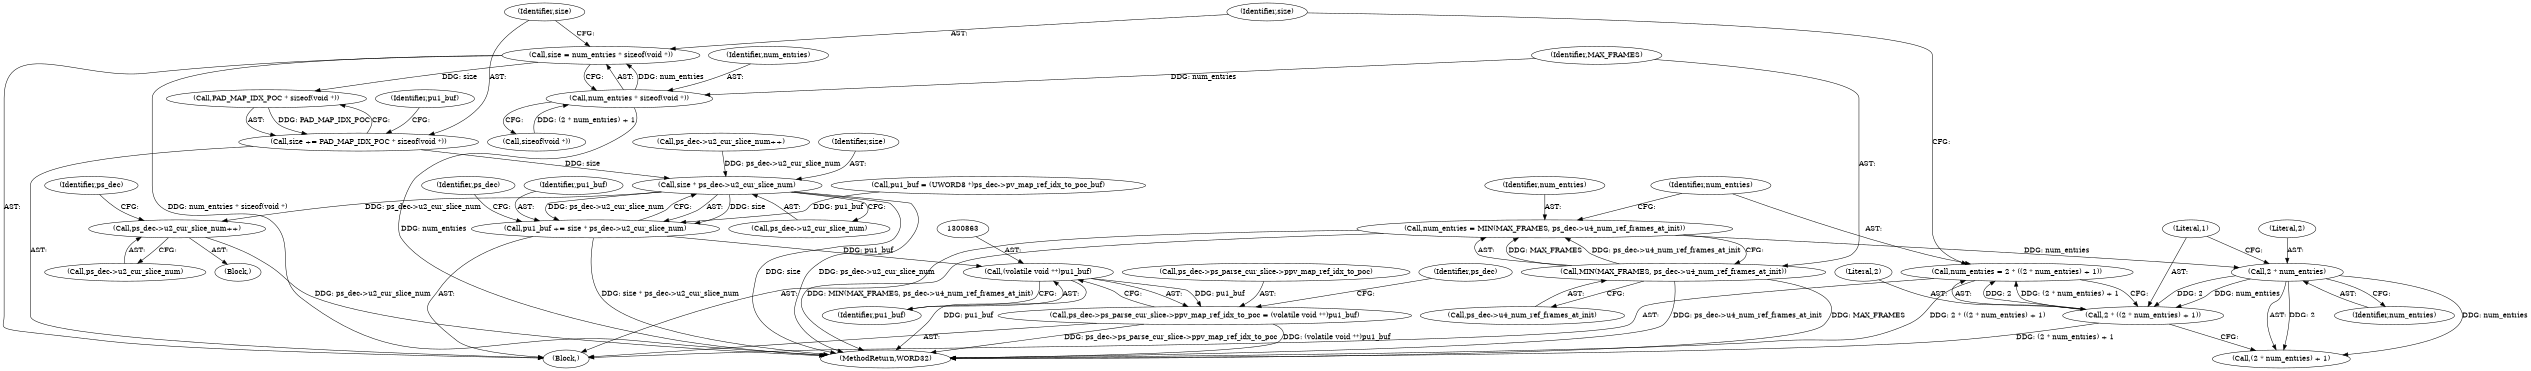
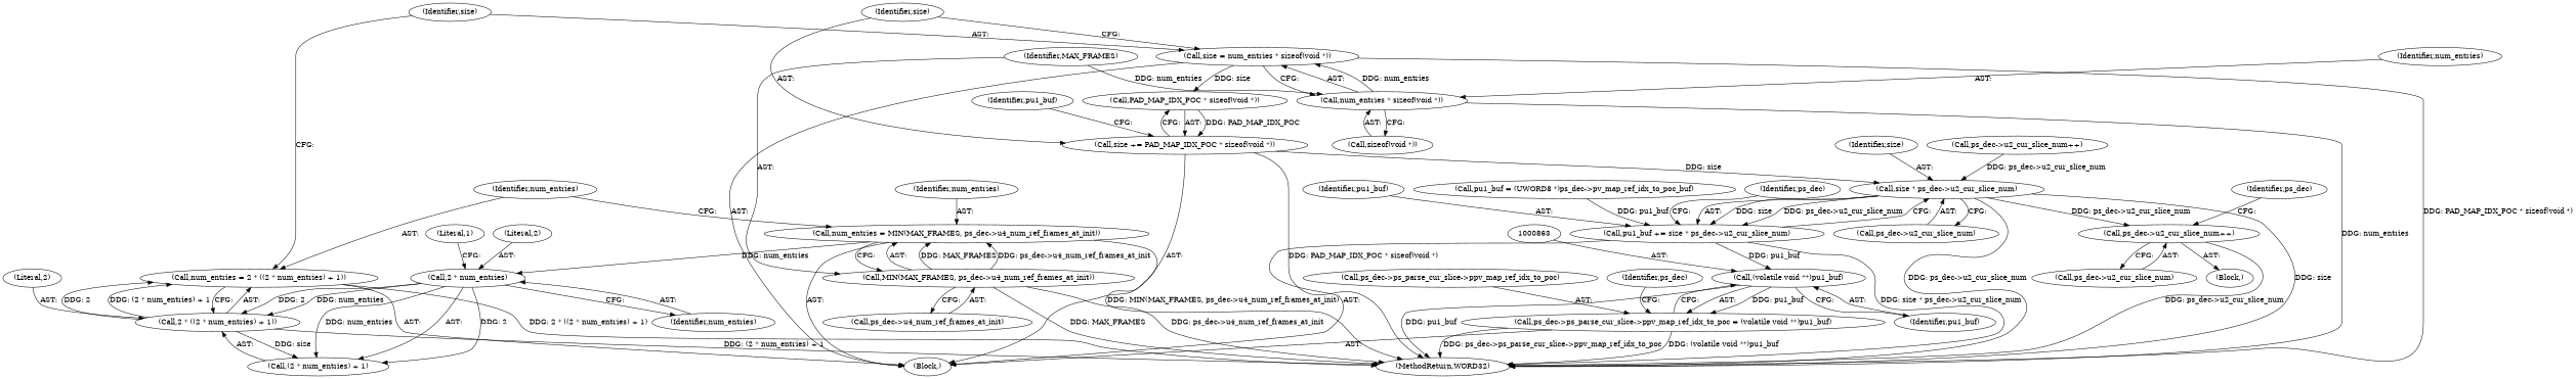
  digraph {
    n1 [label="(Call,size = num_entries * sizeof(void *))"]
    n2 [label="(Call,num_entries * sizeof(void *))"]
    n3 [label="(Block,)"]
    n4 [label="(MethodReturn,WORD32)"]
    n5 [label="(Call,PAD_MAP_IDX_POC * sizeof(void *))"]
    n6 [label="(Call,sizeof(void *))"]
    n7 [label="(Call,size += PAD_MAP_IDX_POC * sizeof(void *))"]
    n8 [label="(Call,size * ps_dec->u2_cur_slice_num)"]
    n9 [label="(Call,num_entries = 2 * ((2 * num_entries) + 1))"]
    n10 [label="(Call,2 * ((2 * num_entries) + 1))"]
    n11 [label="(Call,(2 * num_entries) + 1)"]
    n12 [label="(Call,2 * num_entries)"]
    n13 [label="(Identifier,num_entries)"]
    n14 [label="(Call,num_entries = MIN(MAX_FRAMES, ps_dec->u4_num_ref_frames_at_init))"]
    n15 [label="(Call,MIN(MAX_FRAMES, ps_dec->u4_num_ref_frames_at_init))"]
    n16 [label="(Call,ps_dec->u4_num_ref_frames_at_init)"]
    n17 [label="(Call,pu1_buf += size * ps_dec->u2_cur_slice_num)"]
    n18 [label="(Call,ps_dec->u2_cur_slice_num++)"]
    n19 [label="(Call,ps_dec->u2_cur_slice_num)"]
    n20 [label="(Call,(volatile void **)pu1_buf)"]
    n21 [label="(Call,ps_dec->u2_cur_slice_num)"]
    n22 [label="(Block,)"]
    n23 [label="(Call,ps_dec->ps_parse_cur_slice->ppv_map_ref_idx_to_poc = (volatile void **)pu1_buf)"]
    n24 [label="(Identifier,pu1_buf)"]
    n25 [label="(Identifier,ps_dec)"]
    n26 [label="(Identifier,pu1_buf)"]
    n27 [label="(Literal,2)"]
    n28 [label="(Call,ps_dec->ps_parse_cur_slice->ppv_map_ref_idx_to_poc)"]
    n29 [label="(Identifier,ps_dec)"]
    n30 [label="(Call,pu1_buf = (UWORD8 *)ps_dec->pv_map_ref_idx_to_poc_buf)"]
    n31 [label="(Identifier,num_entries)"]
    n32 [label="(Identifier,ps_dec)"]
    n33 [label="(Identifier,pu1_buf)"]
    n34 [label="(Literal,2)"]
    n35 [label="(Literal,1)"]
    n36 [label="(Call,ps_dec->u2_cur_slice_num++)"]
    n37 [label="(Identifier,size)"]
    n38 [label="(Identifier,num_entries)"]
    n39 [label="(Identifier,num_entries)"]
    n40 [label="(Identifier,size)"]
    n41 [label="(Identifier,MAX_FRAMES)"]
    n42 [label="(Identifier,size)"]
-   1000863 [label=1300863]
+   1000863
    n1 -> n2 [label="CFG: "]
    n1 -> n3 [label="AST: "]
-   n1 -> n4 [label="DDG: num_entries * sizeof(void *)"]
+   n1 -> n4 [label="DDG: PAD_MAP_IDX_POC * sizeof(void *)"]
    n1 -> n5 [label="DDG: size"]
    n2 -> n1 [label="AST: "]
    n2 -> n1 [label="DDG: num_entries"]
    n2 -> n4 [label="DDG: num_entries"]
    n2 -> n6 [label="CFG: "]
    n5 -> n7 [label="AST: "]
    n5 -> n7 [label="DDG: PAD_MAP_IDX_POC"]
-   n6 -> n2 [label="DDG: (2 * num_entries) + 1"]
+   n6 -> n2 [label="AST: "]
    n7 -> n3 [label="AST: "]
+   n7 -> n4 [label="DDG: PAD_MAP_IDX_POC * sizeof(void *)"]
    n7 -> n5 [label="CFG: "]
    n7 -> n8 [label="DDG: size"]
    n8 -> n4 [label="DDG: ps_dec->u2_cur_slice_num"]
    n8 -> n4 [label="DDG: size"]
    n8 -> n17 [label="AST: "]
    n8 -> n17 [label="DDG: size"]
    n8 -> n17 [label="DDG: ps_dec->u2_cur_slice_num"]
    n8 -> n18 [label="DDG: ps_dec->u2_cur_slice_num"]
    n8 -> n19 [label="CFG: "]
    n9 -> n3 [label="AST: "]
    n9 -> n4 [label="DDG: 2 * ((2 * num_entries) + 1)"]
    n9 -> n10 [label="CFG: "]
    n10 -> n4 [label="DDG: (2 * num_entries) + 1"]
    n10 -> n9 [label="AST: "]
    n10 -> n9 [label="DDG: 2"]
    n10 -> n9 [label="DDG: (2 * num_entries) + 1"]
-   n10 -> n11 [label="CFG: "]
-   n35 -> n10 [label="AST: "]
+   n10 -> n11 [label="DDG: size"]
+   n11 -> n10 [label="AST: "]
    n12 -> n10 [label="DDG: 2"]
    n12 -> n10 [label="DDG: num_entries"]
    n12 -> n11 [label="AST: "]
    n12 -> n11 [label="DDG: 2"]
    n12 -> n11 [label="DDG: num_entries"]
    n12 -> n13 [label="CFG: "]
    n13 -> n12 [label="AST: "]
    n14 -> n3 [label="AST: "]
    n14 -> n4 [label="DDG: MIN(MAX_FRAMES, ps_dec->u4_num_ref_frames_at_init)"]
    n14 -> n12 [label="DDG: num_entries"]
    n14 -> n15 [label="CFG: "]
    n15 -> n4 [label="DDG: ps_dec->u4_num_ref_frames_at_init"]
    n15 -> n4 [label="DDG: MAX_FRAMES"]
    n15 -> n14 [label="AST: "]
    n15 -> n14 [label="DDG: MAX_FRAMES"]
    n15 -> n14 [label="DDG: ps_dec->u4_num_ref_frames_at_init"]
    n15 -> n16 [label="CFG: "]
    n16 -> n15 [label="AST: "]
    n17 -> n3 [label="AST: "]
    n17 -> n4 [label="DDG: size * ps_dec->u2_cur_slice_num"]
    n17 -> n8 [label="CFG: "]
    n17 -> n20 [label="DDG: pu1_buf"]
    n18 -> n4 [label="DDG: ps_dec->u2_cur_slice_num"]
    n18 -> n21 [label="CFG: "]
    n18 -> n22 [label="AST: "]
    n19 -> n8 [label="AST: "]
    n20 -> n4 [label="DDG: pu1_buf"]
    n20 -> n23 [label="AST: "]
    n20 -> n23 [label="DDG: pu1_buf"]
    n20 -> n24 [label="CFG: "]
    n21 -> n18 [label="AST: "]
    n23 -> n3 [label="AST: "]
    n23 -> n4 [label="DDG: ps_dec->ps_parse_cur_slice->ppv_map_ref_idx_to_poc"]
    n23 -> n4 [label="DDG: (volatile void **)pu1_buf"]
    n23 -> n20 [label="CFG: "]
    n24 -> n20 [label="AST: "]
    n25 -> n18 [label="CFG: "]
    n26 -> n17 [label="AST: "]
    n27 -> n10 [label="AST: "]
    n28 -> n23 [label="AST: "]
    n29 -> n23 [label="CFG: "]
    n30 -> n17 [label="DDG: pu1_buf"]
    n31 -> n9 [label="AST: "]
    n31 -> n14 [label="CFG: "]
    n32 -> n17 [label="CFG: "]
    n33 -> n7 [label="CFG: "]
    n34 -> n12 [label="AST: "]
    n35 -> n12 [label="CFG: "]
    n36 -> n8 [label="DDG: ps_dec->u2_cur_slice_num"]
    n37 -> n1 [label="AST: "]
    n37 -> n9 [label="CFG: "]
    n38 -> n14 [label="AST: "]
    n39 -> n2 [label="AST: "]
    n40 -> n8 [label="AST: "]
    n41 -> n2 [label="DDG: num_entries"]
    n41 -> n15 [label="AST: "]
    n42 -> n1 [label="CFG: "]
    n42 -> n7 [label="AST: "]
    1000863 -> n20 [label="AST: "]
  }
